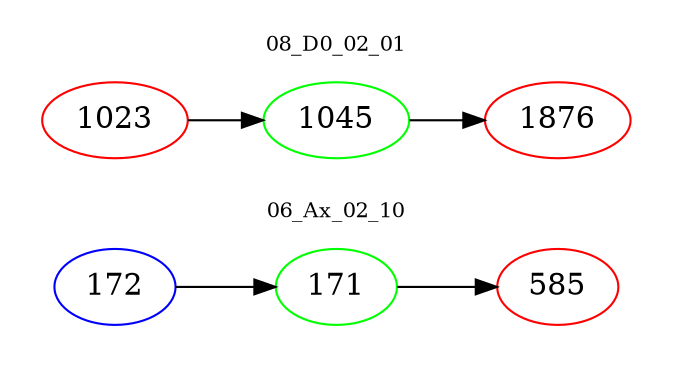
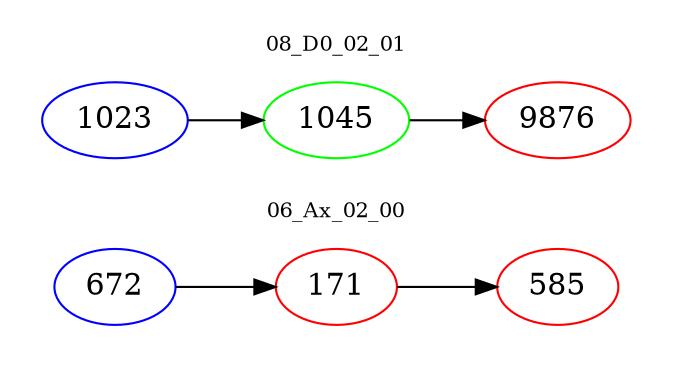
  digraph {
    rankdir=LR
    node [color=blue]
    edge [color=black]
-   n1 [label=172]
-   n2 [color=green label=171]
+   n1 [label=672]
+   n2 [color=red label=171]
    n3 [color=red label=585]
-   n4 [color=red label=1023]
+   n4 [label=1023]
    n5 [color=green label=1045]
-   n6 [color=red label=1876]
+   n6 [color=red label=9876]
    subgraph cluster_1 {
      color=white
      fontsize=10
-     label="06_Ax_02_10"
+     label="06_Ax_02_00"
      n1
      n2
      n3
    }
    subgraph cluster_2 {
      color=white
      fontsize=10
      label="08_D0_02_01"
      n4
      n5
      n6
    }
    n1 -> n2
    n2 -> n3
    n4 -> n5
    n5 -> n6
  }
